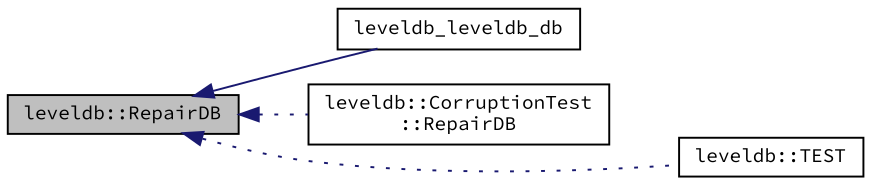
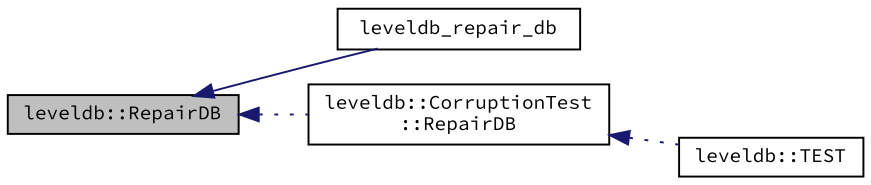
  digraph {
    fontname="Source Code Pro"
    rankdir=LR
    node [color=black fillcolor=white fontname="Source Code Pro" fontsize=10 shape=record style=filled]
    edge [color=midnightblue dir=back fontname="Source Code Pro" fontsize=10 labelfontname=Helvetica labelfontsize=10 style=dotted]
    n1 [fillcolor=grey75 fontcolor=black height=0.2 label="leveldb::RepairDB" width=0.4]
-   n2 [height=0.2 label=leveldb_leveldb_db width=0.4]
+   n2 [height=0.2 label=leveldb_repair_db width=0.4]
    n3 [height=0.2 label="leveldb::CorruptionTest\l::RepairDB" width=0.4]
    n4 [height=0.2 label="leveldb::TEST" width=0.4]
    n1 -> n2 [style=solid]
    n1 -> n3
-   n1 -> n4
+   n3 -> n4
  }
